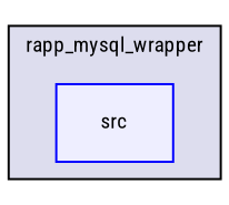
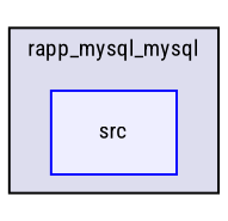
  digraph {
    compound=true
    rankdir=LR
    fontname="Roboto Condensed"
    n1 [fillcolor="#eeeeff" fontname="Roboto Condensed" fontsize=10 label=src pencolor=black shape=box style=filled color=blue]
    subgraph cluster_1 {
      bgcolor="#ddddee"
      fontsize=10
-     label=rapp_mysql_wrapper
+     label=rapp_mysql_mysql
      pencolor=black
      n1
    }
  }
